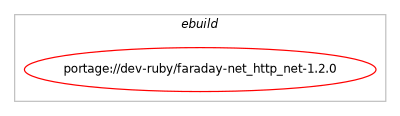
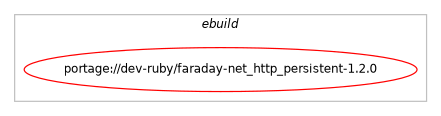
  digraph {
    compound=true
    concentrate=true
    fontname=Helvetica
    fontsize=10
    newrank=true
    rankdir=LR
    ranksep=1.5
-   n1 [color=red fontname=Helvetica fontsize=10 label="portage://dev-ruby/faraday-net_http_net-1.2.0" width=4]
+   n1 [color=red fontname=Helvetica fontsize=10 label="portage://dev-ruby/faraday-net_http_persistent-1.2.0" width=4]
    subgraph cluster_1 {
      color=gray
      label=<<i>ebuild</i>>
      n1
    }
    subgraph cluster_2 {
      color=gray
      label=<<i>dependencies</i>>
      subgraph cluster_3 {
        color=gray
        fillcolor="#eeeeee"
        label=<<i>compile</i>>
        style=filled
      }
      subgraph cluster_4 {
        color=gray
        fillcolor="#eeeeee"
        label=<<i>compile and run</i>>
        style=filled
      }
      subgraph cluster_5 {
        color=gray
        fillcolor="#eeeeee"
        label=<<i>run</i>>
        style=filled
      }
    }
    subgraph cluster_6 {
      color=gray
      label=<<i>candidates</i>>
      rank=same
    }
  }
